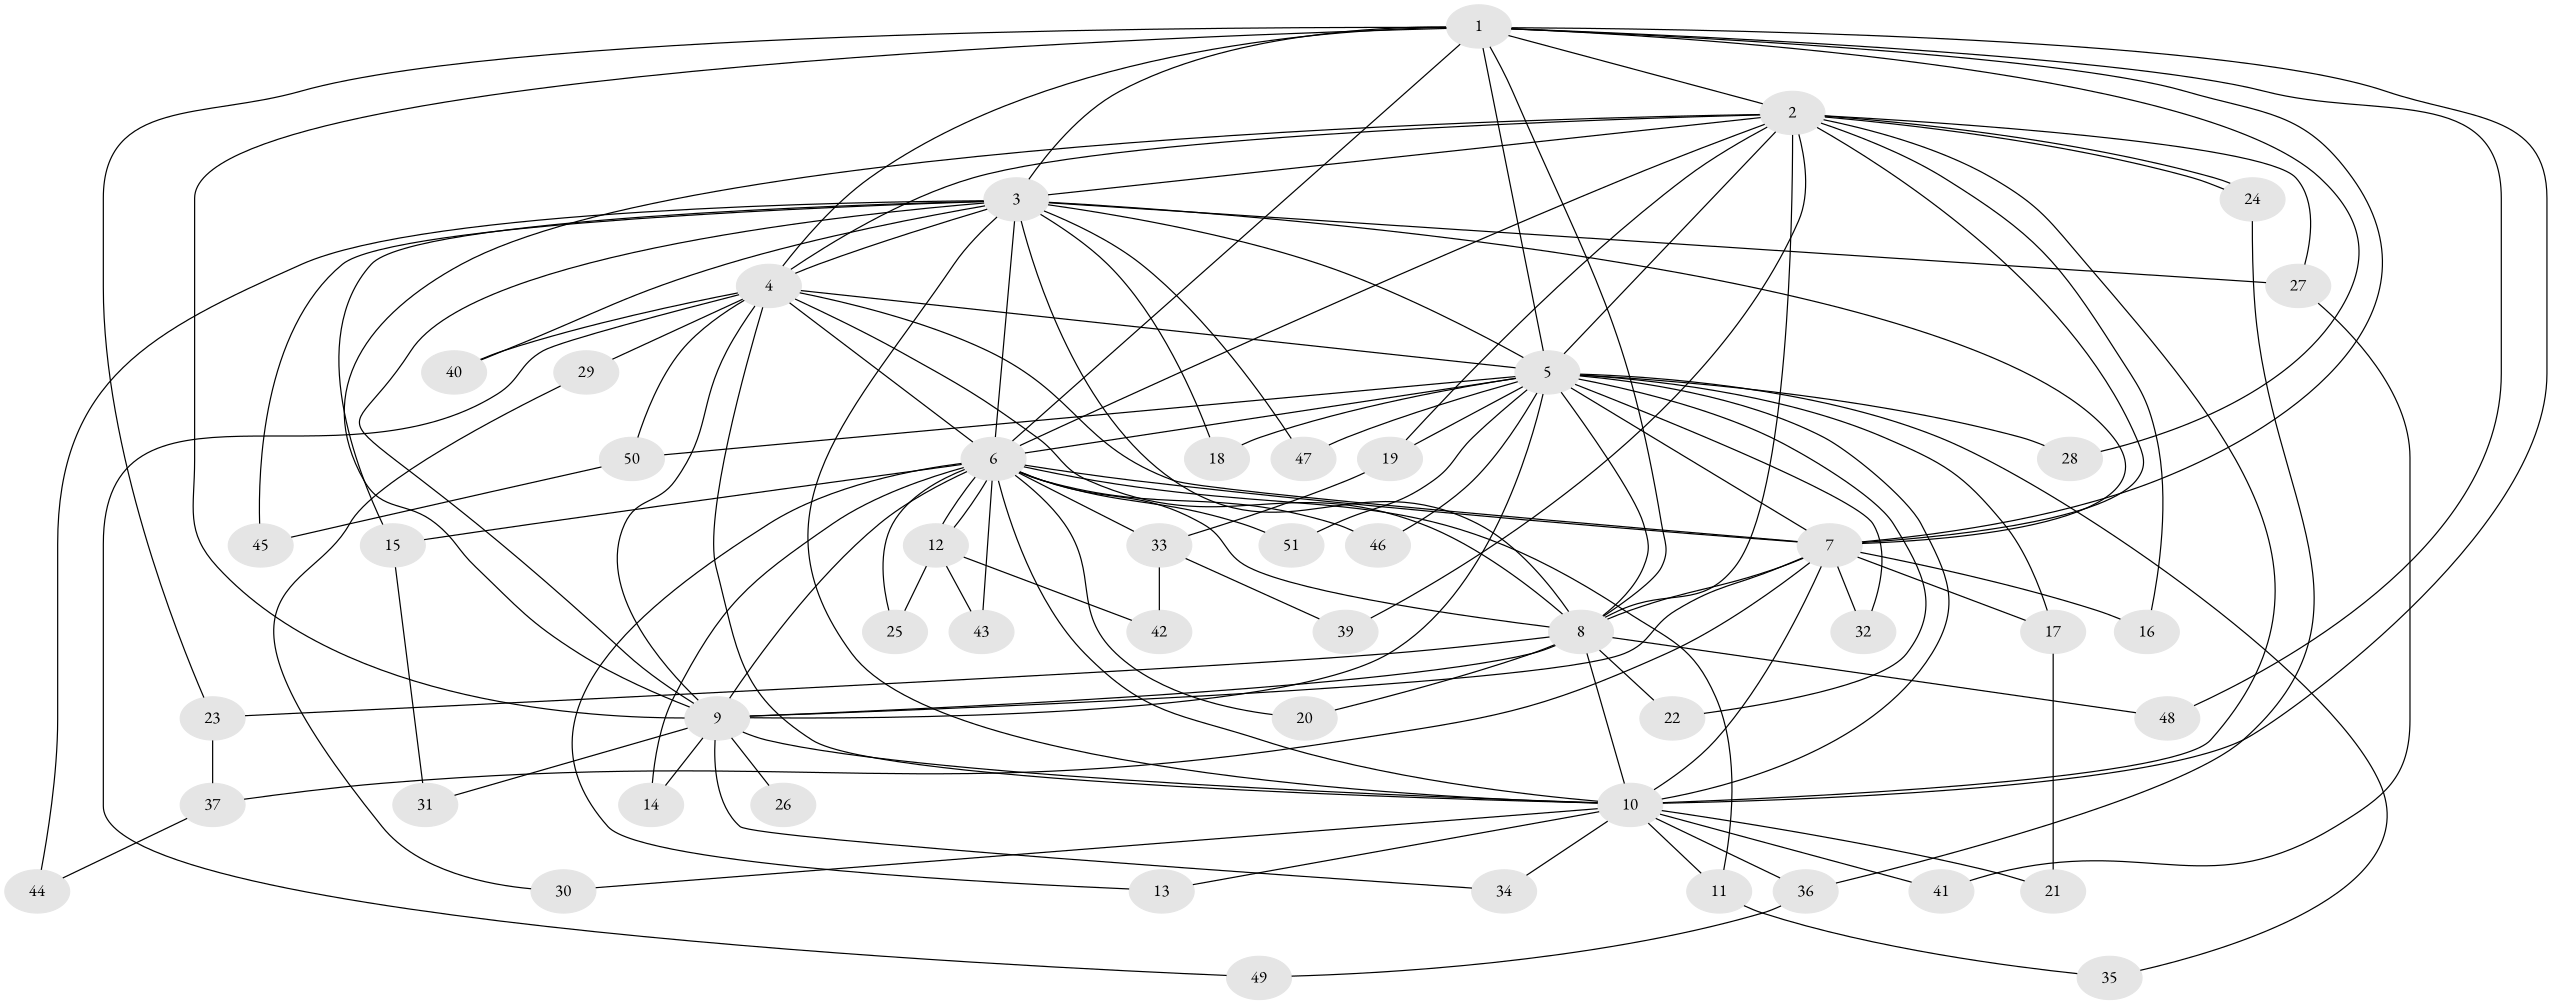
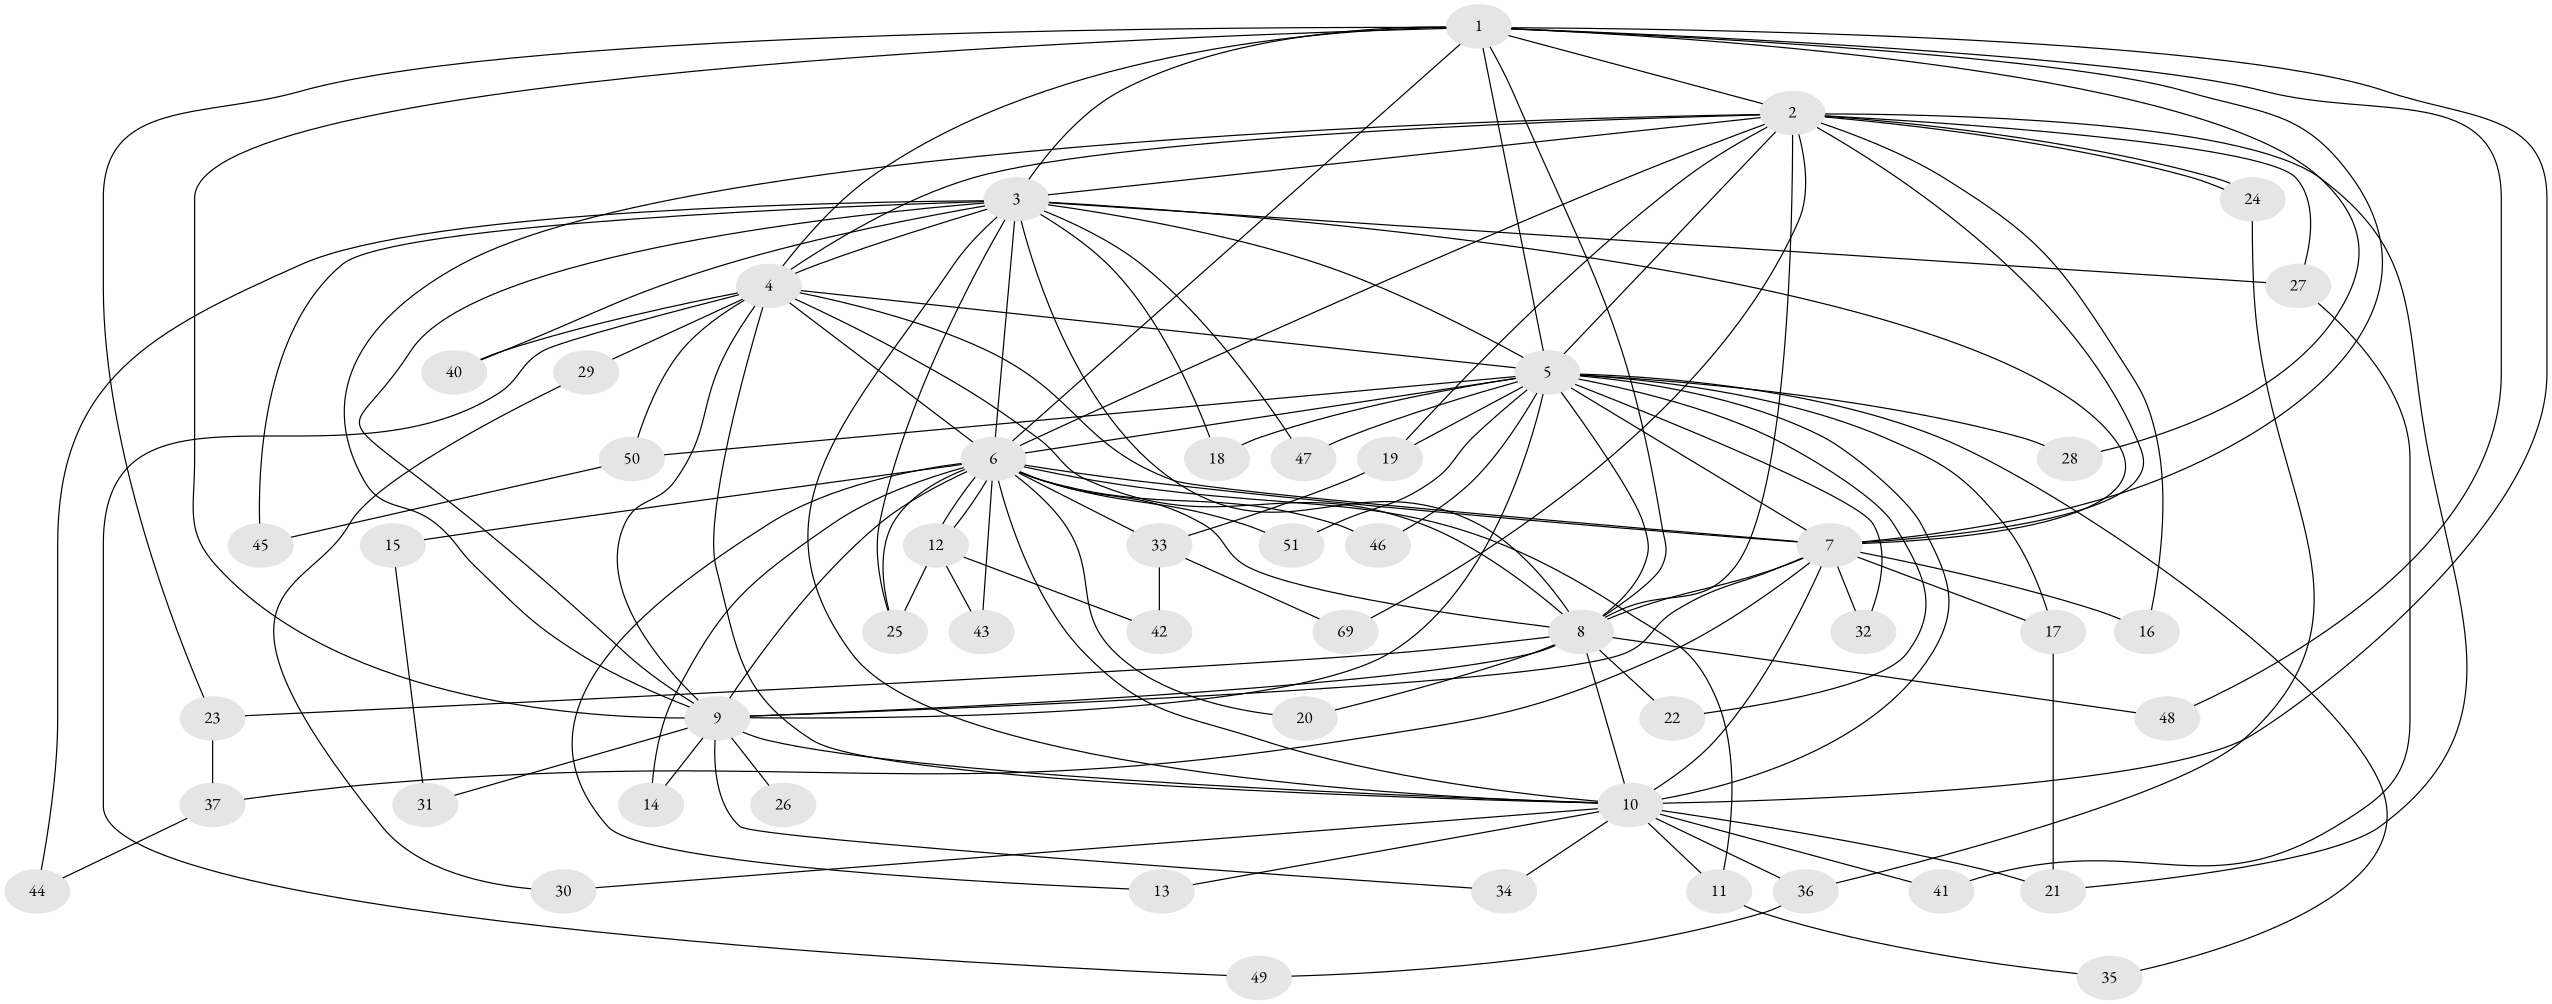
  graph {
    fontname="EB Garamond"
    node [color=gray90 fontname="EB Garamond" style=filled]
    edge [fontname="EB Garamond"]
    1
    2
    3
    4
    5
    6
    7
    8
    9
    10
    23
    28
    48
    16
    19
    24
    27
-   39
+   39 [label=69]
    15
    18
    40
    44
    45
    47
    29
    49
    50
    17
    22
    32
    35
    46
    51
    11
    12
    13
    14
    20
    25
    33
    43
    37
    26
    31
    34
    21
    30
    36
    41
    42
    1 -- 2
    1 -- 3
    1 -- 4
    1 -- 5
    1 -- 6
    1 -- 7
    1 -- 8
    1 -- 9
    1 -- 10
    1 -- 23
    1 -- 28
    1 -- 48
    2 -- 3
    2 -- 4
    2 -- 5
    2 -- 6
    2 -- 7
    2 -- 8
    2 -- 9
-   2 -- 10
+   2 -- 21
    2 -- 16
    2 -- 19
    2 -- 24
    2 -- 24
    2 -- 27
    2 -- 39
    3 -- 4
    3 -- 5
    3 -- 6
    3 -- 7
    3 -- 8
    3 -- 9
    3 -- 10
    3 -- 27
-   3 -- 15
+   3 -- 25
    3 -- 18
    3 -- 40
    3 -- 44
    3 -- 45
    3 -- 47
    4 -- 5
    4 -- 6
    4 -- 7
    4 -- 8
    4 -- 9
    4 -- 10
    4 -- 40
    4 -- 29
    4 -- 49
    4 -- 50
    5 -- 6
    5 -- 7
    5 -- 8
    5 -- 9
    5 -- 10
    5 -- 28
    5 -- 19
    5 -- 18
    5 -- 47
    5 -- 50
    5 -- 17
    5 -- 22
    5 -- 32
    5 -- 35
    5 -- 46
    5 -- 51
    6 -- 7
    6 -- 8
    6 -- 9
    6 -- 10
    6 -- 15
    6 -- 46
    6 -- 51
    6 -- 11
    6 -- 12
    6 -- 12
    6 -- 13
    6 -- 14
    6 -- 20
    6 -- 25
    6 -- 33
    6 -- 43
    7 -- 8
    7 -- 9
    7 -- 10
    7 -- 16
    7 -- 17
    7 -- 32
    7 -- 37
    8 -- 9
    8 -- 10
    8 -- 23
    8 -- 48
    8 -- 22
    8 -- 20
    9 -- 10
    9 -- 14
    9 -- 26
    9 -- 31
    9 -- 34
    10 -- 11
    10 -- 13
    10 -- 34
    10 -- 21
    10 -- 30
    10 -- 36
    10 -- 41
    23 -- 37
    19 -- 33
    24 -- 36
    27 -- 41
    15 -- 31
    29 -- 30
    50 -- 45
    17 -- 21
    11 -- 35
    12 -- 25
    12 -- 43
    12 -- 42
    33 -- 39
    33 -- 42
    37 -- 44
    36 -- 49
  }
